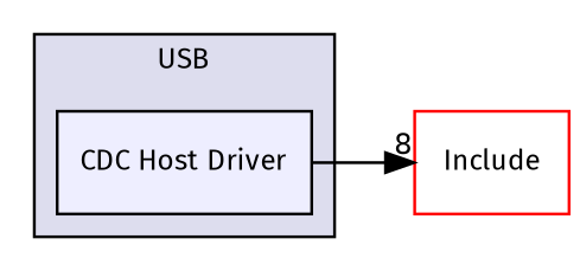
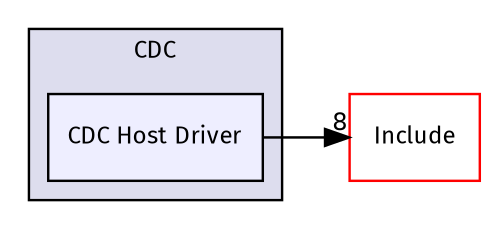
  digraph {
    compound=true
    rankdir=LR
    fontname="Fira Sans"
    node [fontname="Fira Sans" fontsize=10 shape=box style=filled]
    n1 [fillcolor="#eeeeff" label="CDC Host Driver" pencolor=black]
    n2 [color=red fillcolor=white label=Include]
    subgraph cluster_1 {
      bgcolor="#ddddee"
      fontsize=10
-     label=USB
+     label=CDC
      pencolor=black
      n1
    }
    n1 -> n2 [headlabel=8 labeldistance=1.5 labelfontname=Helvetica labelfontsize=10 fontname="Fira Sans"]
  }
